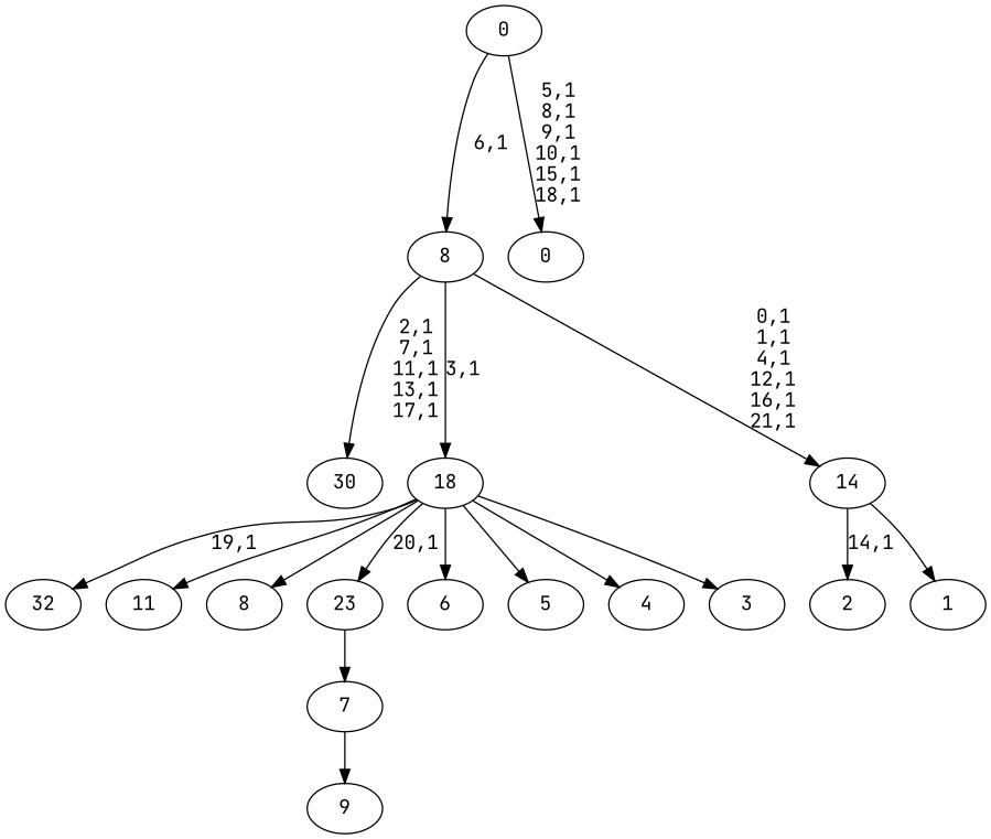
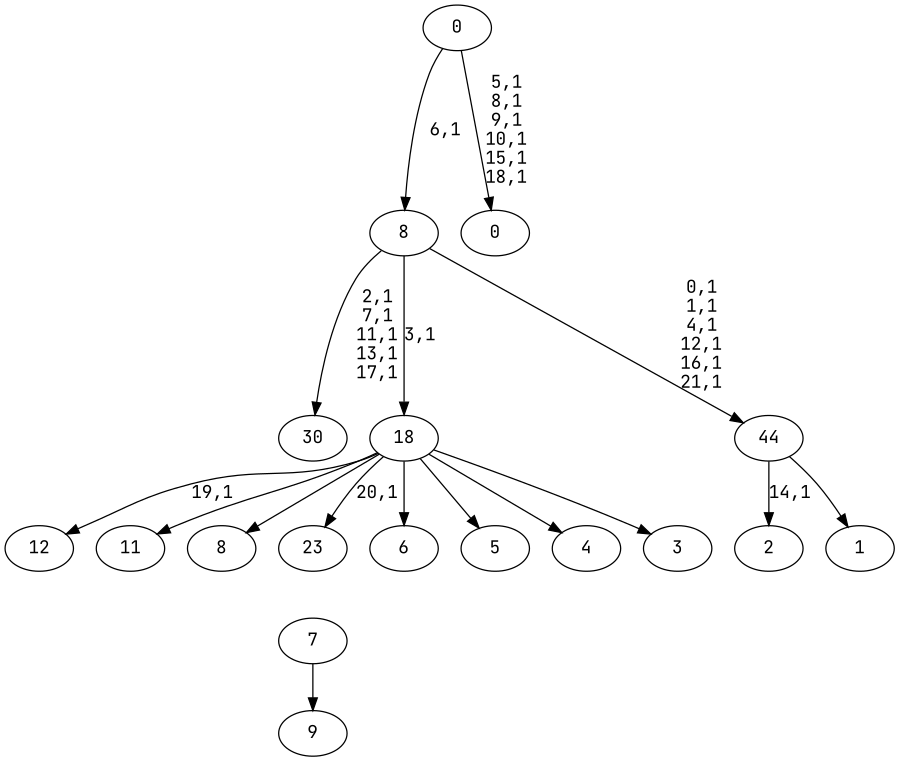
  digraph {
    fontname="JetBrains Mono"
    node [fontname="JetBrains Mono"]
    edge [fontname="JetBrains Mono"]
-   n1 [label=32]
+   n1 [label=12]
    n2 [label=11]
    n3 [label=30]
    n4 [label=9]
    n5 [label=8]
    n6 [label=7]
    23
    n8 [label=6]
    n9 [label=5]
    n10 [label=4]
    n11 [label=3]
    18
    n13 [label=2]
    n14 [label=1]
-   14
+   14 [label=44]
    8
    n17 [label=0]
    0
    n6 -> n4
-   23 -> n6
    18 -> n1 [label="19,1"]
    18 -> n2
    18 -> n5
    18 -> 23 [label="20,1"]
    18 -> n8
    18 -> n9
    18 -> n10
    18 -> n11
    14 -> n13 [label="14,1"]
    14 -> n14
    8 -> n3 [label="2,1\n7,1\n11,1\n13,1\n17,1"]
    8 -> 18 [label="3,1"]
    8 -> 14 [label="0,1\n1,1\n4,1\n12,1\n16,1\n21,1"]
    0 -> 8 [label="6,1"]
    0 -> n17 [label="5,1\n8,1\n9,1\n10,1\n15,1\n18,1"]
  }
